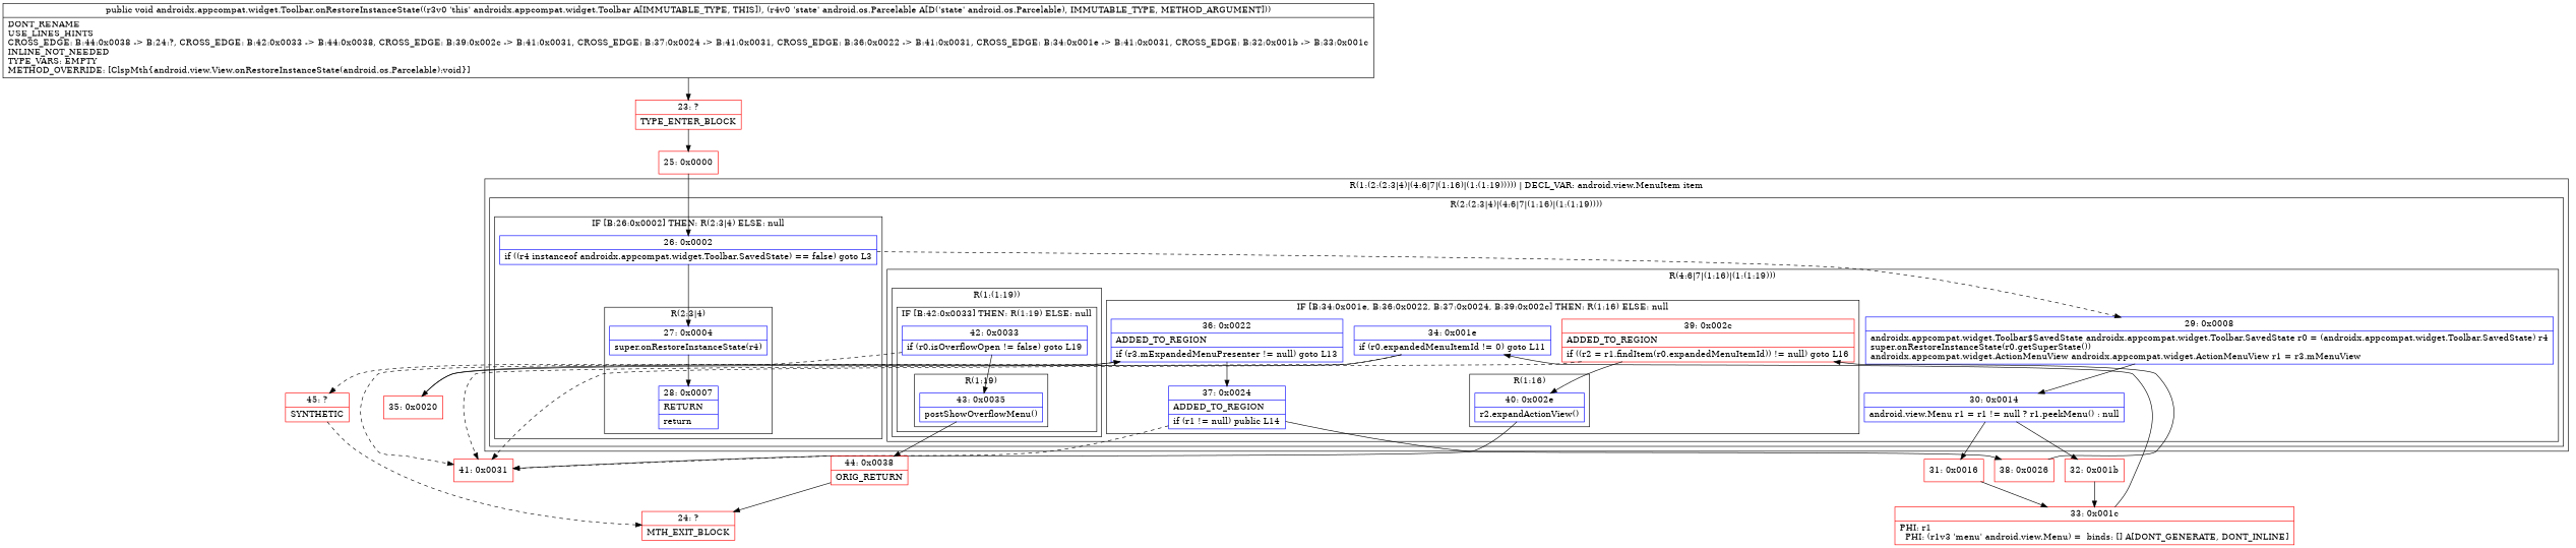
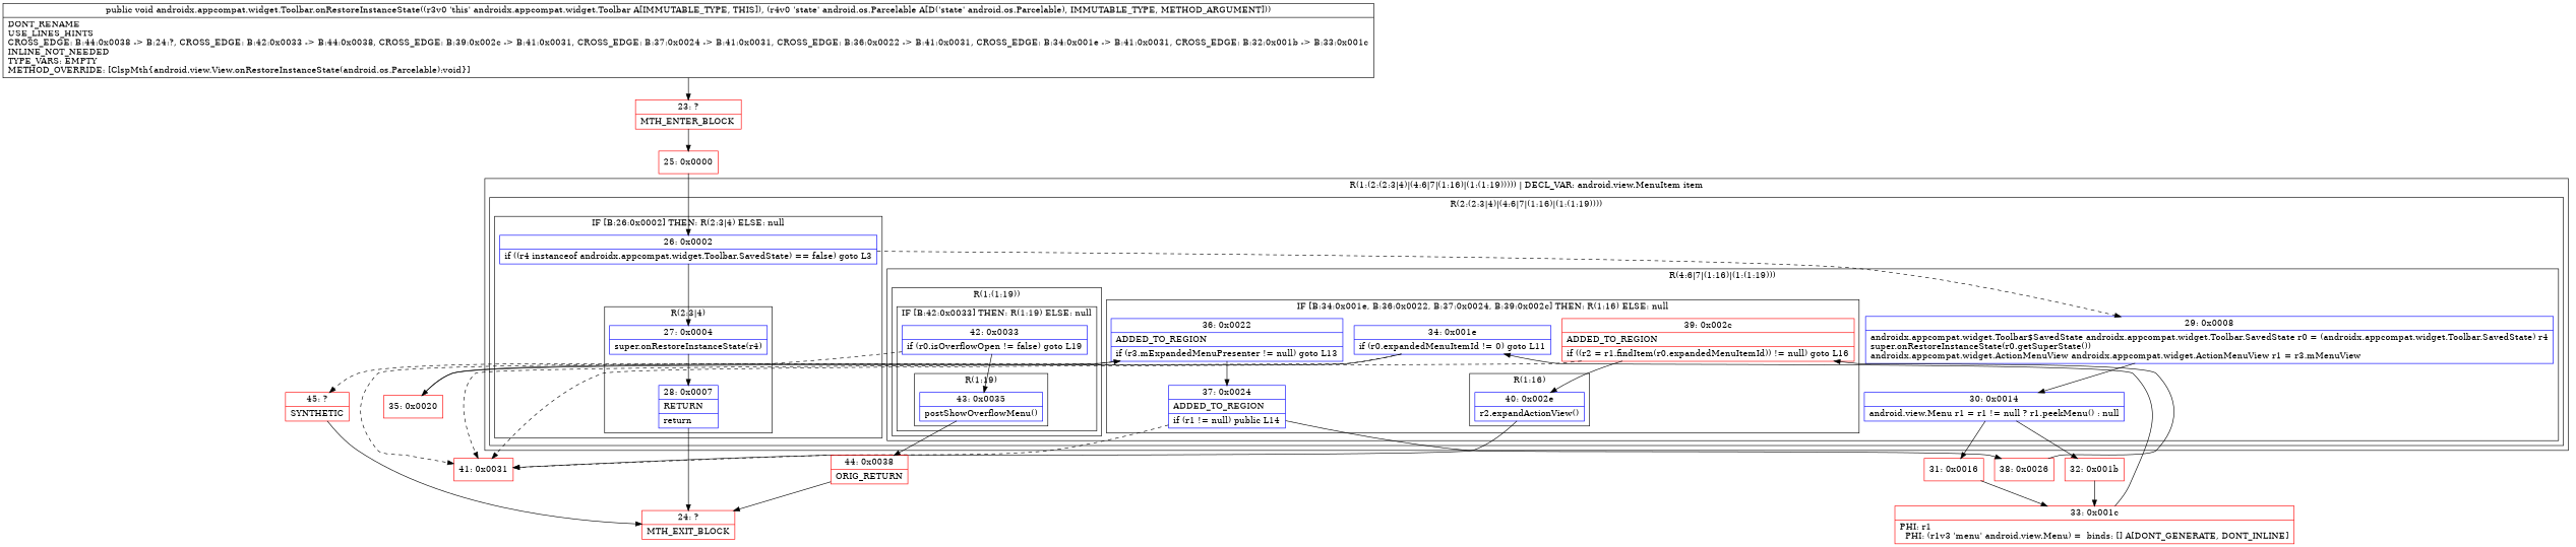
  digraph {
    node [color=red shape=record]
    n1 [color=blue label="{27\:\ 0x0004|super.onRestoreInstanceState(r4)\l}"]
    n2 [color=blue label="{28\:\ 0x0007|RETURN\l|return\l}"]
    n3 [color=blue label="{26\:\ 0x0002|if ((r4 instanceof androidx.appcompat.widget.Toolbar.SavedState) == false) goto L3\l}"]
    n4 [color=blue label="{40\:\ 0x002e|r2.expandActionView()\l}"]
    n5 [color=blue label="{34\:\ 0x001e|if (r0.expandedMenuItemId != 0) goto L11\l}"]
    n6 [color=blue label="{36\:\ 0x0022|ADDED_TO_REGION\l|if (r3.mExpandedMenuPresenter != null) goto L13\l}"]
    n7 [color=blue label="{37\:\ 0x0024|ADDED_TO_REGION\l|if (r1 != null) public L14\l}"]
    n8 [label="{39\:\ 0x002c|ADDED_TO_REGION\l|if ((r2 = r1.findItem(r0.expandedMenuItemId)) != null) goto L16\l}"]
    n9 [color=blue label="{43\:\ 0x0035|postShowOverflowMenu()\l}"]
    n10 [color=blue label="{42\:\ 0x0033|if (r0.isOverflowOpen != false) goto L19\l}"]
    n11 [color=blue label="{29\:\ 0x0008|androidx.appcompat.widget.Toolbar$SavedState androidx.appcompat.widget.Toolbar.SavedState r0 = (androidx.appcompat.widget.Toolbar.SavedState) r4\lsuper.onRestoreInstanceState(r0.getSuperState())\landroidx.appcompat.widget.ActionMenuView androidx.appcompat.widget.ActionMenuView r1 = r3.mMenuView\l}"]
    n12 [color=blue label="{30\:\ 0x0014|android.view.Menu r1 = r1 != null ? r1.peekMenu() : null\l}"]
    n13 [label="{24\:\ ?|MTH_EXIT_BLOCK\l}"]
    n14 [label="{41\:\ 0x0031}"]
    n15 [label="{35\:\ 0x0020}"]
    n16 [label="{38\:\ 0x0026}"]
    n17 [label="{44\:\ 0x0038|ORIG_RETURN\l}"]
    n18 [label="{45\:\ ?|SYNTHETIC\l}"]
    n19 [label="{31\:\ 0x0016}"]
    n20 [label="{32\:\ 0x001b}"]
    n21 [label="{33\:\ 0x001c|PHI: r1 \l  PHI: (r1v3 'menu' android.view.Menu) =  binds: [] A[DONT_GENERATE, DONT_INLINE]\l}"]
-   n22 [label="{23\:\ ?|TYPE_ENTER_BLOCK\l}"]
+   n22 [label="{23\:\ ?|MTH_ENTER_BLOCK\l}"]
    n23 [label="{25\:\ 0x0000}"]
    n24 [label="{public void androidx.appcompat.widget.Toolbar.onRestoreInstanceState((r3v0 'this' androidx.appcompat.widget.Toolbar A[IMMUTABLE_TYPE, THIS]), (r4v0 'state' android.os.Parcelable A[D('state' android.os.Parcelable), IMMUTABLE_TYPE, METHOD_ARGUMENT]))  | DONT_RENAME\lUSE_LINES_HINTS\lCROSS_EDGE: B:44:0x0038 \-\> B:24:?, CROSS_EDGE: B:42:0x0033 \-\> B:44:0x0038, CROSS_EDGE: B:39:0x002c \-\> B:41:0x0031, CROSS_EDGE: B:37:0x0024 \-\> B:41:0x0031, CROSS_EDGE: B:36:0x0022 \-\> B:41:0x0031, CROSS_EDGE: B:34:0x001e \-\> B:41:0x0031, CROSS_EDGE: B:32:0x001b \-\> B:33:0x001c\lINLINE_NOT_NEEDED\lTYPE_VARS: EMPTY\lMETHOD_OVERRIDE: [ClspMth\{android.view.View.onRestoreInstanceState(android.os.Parcelable):void\}]\l}" color=""]
    subgraph cluster_1 {
      label="R(1:(2:(2:3|4)|(4:6|7|(1:16)|(1:(1:19))))) | DECL_VAR: android.view.MenuItem item\l"
      subgraph cluster_2 {
        label="R(2:(2:3|4)|(4:6|7|(1:16)|(1:(1:19))))"
        subgraph cluster_3 {
          label="IF [B:26:0x0002] THEN: R(2:3|4) ELSE: null"
          n3
          subgraph cluster_4 {
            label="R(2:3|4)"
            n1
            n2
          }
        }
        subgraph cluster_5 {
          label="R(4:6|7|(1:16)|(1:(1:19)))"
          n11
          n12
          subgraph cluster_6 {
            label="IF [B:34:0x001e, B:36:0x0022, B:37:0x0024, B:39:0x002c] THEN: R(1:16) ELSE: null"
            n5
            n6
            n7
            n8
            subgraph cluster_7 {
              label="R(1:16)"
              n4
            }
          }
          subgraph cluster_8 {
            label="R(1:(1:19))"
            subgraph cluster_9 {
              label="IF [B:42:0x0033] THEN: R(1:19) ELSE: null"
              n10
              subgraph cluster_10 {
                label="R(1:19)"
                n9
              }
            }
          }
        }
      }
    }
    n1 -> n2
+   n2 -> n13
    n3 -> n1
    n3 -> n11 [style=dashed]
    n4 -> n14
    n5 -> n14 [style=dashed]
    n5 -> n15
    n6 -> n7
    n6 -> n14 [style=dashed]
    n7 -> n14 [style=dashed]
    n7 -> n16
    n8 -> n4
    n8 -> n14 [style=dashed]
    n9 -> n17
    n10 -> n9
    n10 -> n18 [style=dashed]
    n11 -> n12
    n12 -> n19
    n12 -> n20
    n15 -> n6
    n16 -> n8
    n17 -> n13
-   n18 -> n13 [style=dashed]
+   n18 -> n13
    n19 -> n21
    n20 -> n21
    n21 -> n5
    n22 -> n23
    n23 -> n3
    n24 -> n22
  }
